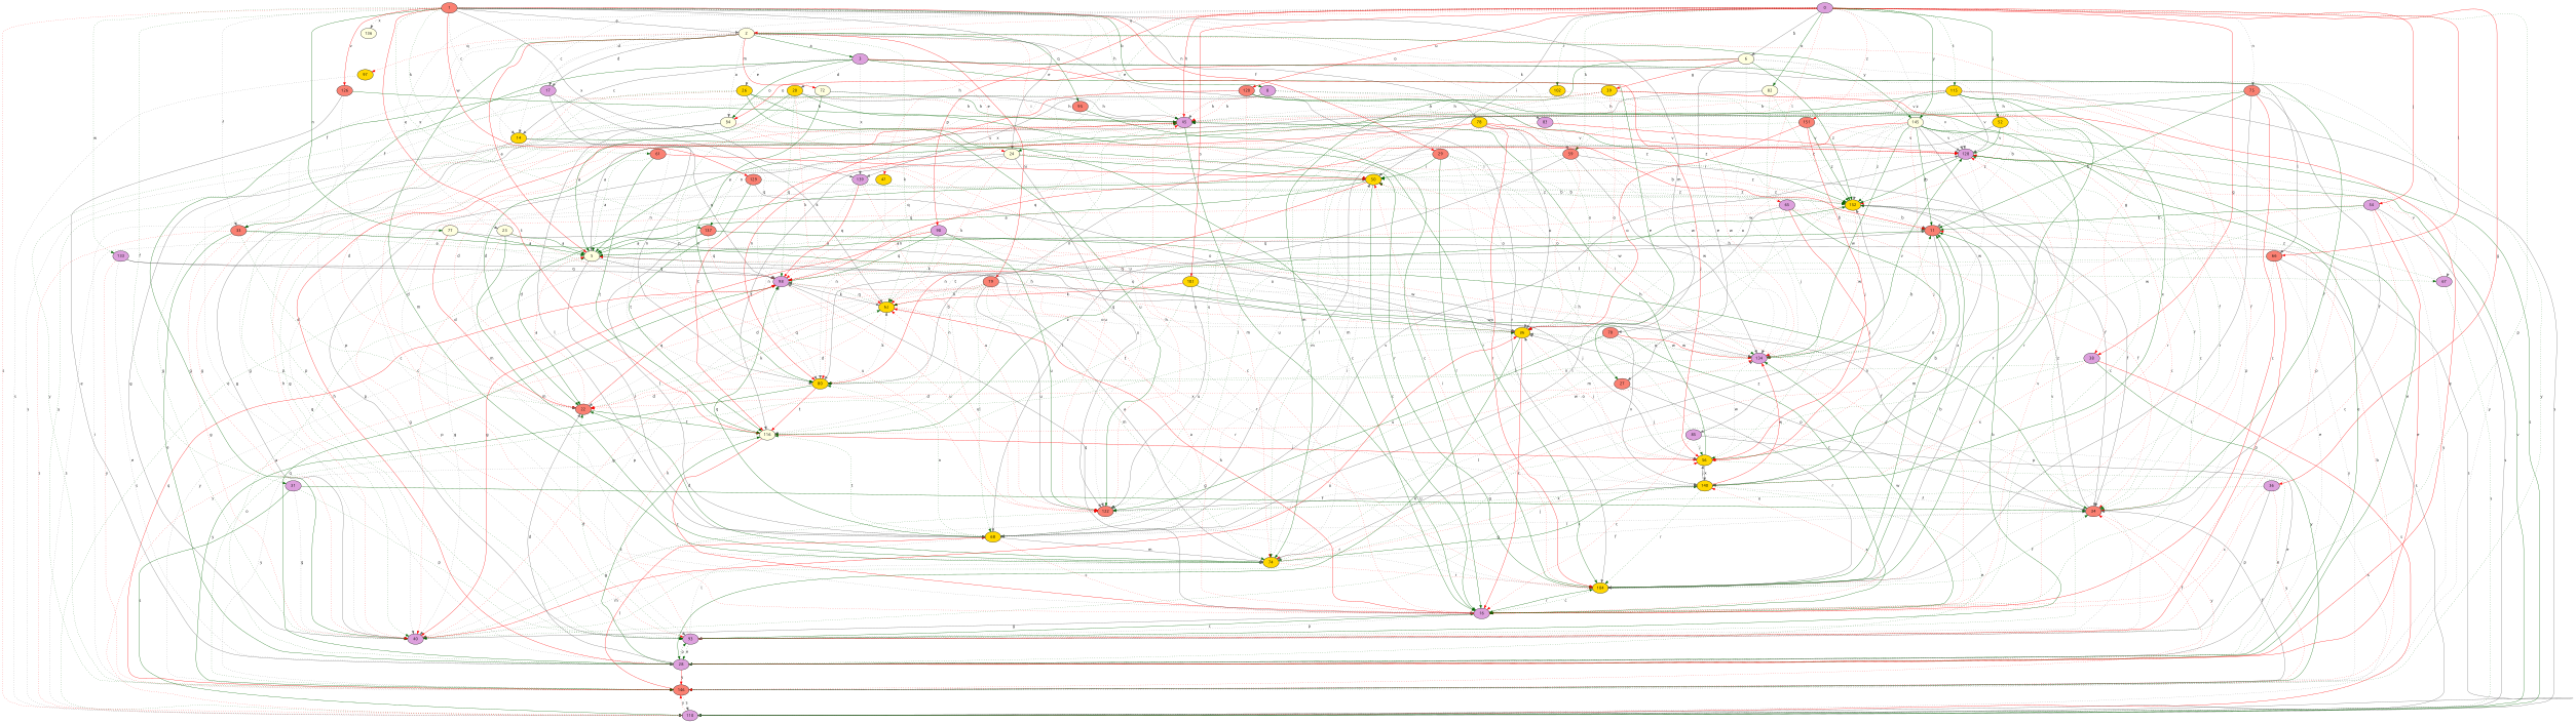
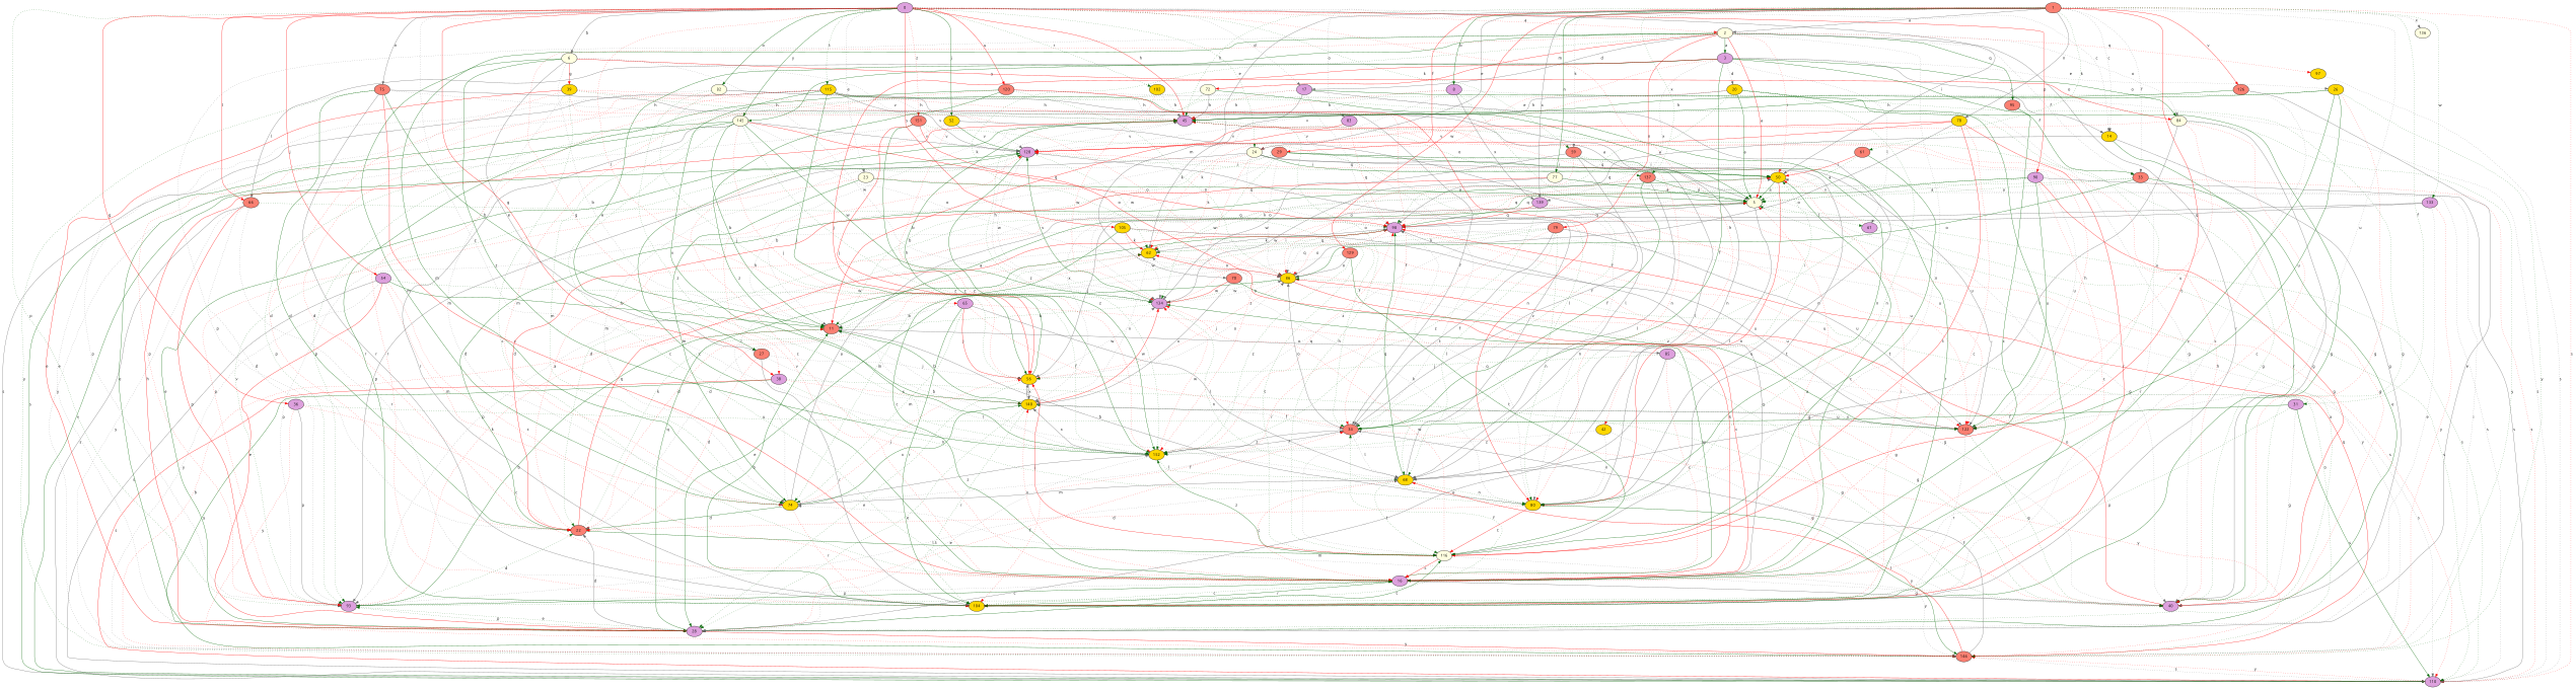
  strict digraph {
    fontname=Ubuntu
    node [fillcolor=plum fontname=Ubuntu style=filled]
    edge [color=gray40 fontname=Ubuntu style=dotted]
    2 [fillcolor=lightyellow]
    0
    6 [fillcolor=lightyellow]
    14 [fillcolor=gold]
    17
    23 [fillcolor=lightyellow]
    24 [fillcolor=lightyellow]
    36
    38
    42 [fillcolor=gold]
    45
    50 [fillcolor=gold]
    52 [fillcolor=gold]
    54
    59 [fillcolor=salmon]
    65
    66 [fillcolor=salmon]
    75 [fillcolor=salmon]
    82 [fillcolor=lightyellow]
    90
    93
    102 [fillcolor=gold]
    105 [fillcolor=gold]
    115 [fillcolor=gold]
    120 [fillcolor=salmon]
    145 [fillcolor=lightyellow]
    151 [fillcolor=salmon]
    152 [fillcolor=gold]
    33 [fillcolor=salmon]
    3
    5 [fillcolor=lightyellow]
    62 [fillcolor=gold]
    72 [fillcolor=lightyellow]
    74 [fillcolor=gold]
    79 [fillcolor=salmon]
    80 [fillcolor=gold]
    84 [fillcolor=lightyellow]
    95 [fillcolor=salmon]
    97 [fillcolor=gold]
    104 [fillcolor=gold]
    27 [fillcolor=salmon]
    11 [fillcolor=salmon]
    39 [fillcolor=gold]
    128
    134
    98
    40
    28
    122 [fillcolor=salmon]
    116 [fillcolor=lightyellow]
    16
    146 [fillcolor=salmon]
    110
    140 [fillcolor=gold]
    137 [fillcolor=salmon]
    22 [fillcolor=salmon]
    68 [fillcolor=gold]
    34 [fillcolor=salmon]
    86 [fillcolor=gold]
    56 [fillcolor=gold]
    1 [fillcolor=salmon]
    8
    29 [fillcolor=salmon]
    31
    61 [fillcolor=salmon]
    70 [fillcolor=salmon]
    77 [fillcolor=lightyellow]
    78 [fillcolor=gold]
    83
    126 [fillcolor=salmon]
    129 [fillcolor=salmon]
    133
    136 [fillcolor=lightyellow]
    139
    20 [fillcolor=gold]
    26 [fillcolor=gold]
    67
    85
    2 -> 17 [label=d style=solid]
    2 -> 38 [color=red label=g]
    2 -> 50 [color=red label=i]
    2 -> 93 [label=p]
    2 -> 145 [color=darkgreen label=y style=solid]
    2 -> 33 [label=f]
    2 -> 3 [color=darkgreen label=a style=solid]
    2 -> 5 [color=red label=a style=solid]
    2 -> 62 [color=darkgreen label=k]
    2 -> 72 [color=red label=m style=solid]
    2 -> 74 [color=darkgreen label=m style=solid]
    2 -> 79 [color=red label=n style=solid]
    2 -> 80 [label=n]
    2 -> 84 [label=o]
    2 -> 95 [color=darkgreen label=q style=solid]
    2 -> 97 [color=red label=q]
    2 -> 104 [label=r style=solid]
    0 -> 2 [color=red label=a]
    0 -> 6 [label=b style=solid]
    0 -> 14 [label=c]
    0 -> 17 [label=d]
    0 -> 23 [label=e]
    0 -> 24 [color=darkgreen label=e]
    0 -> 36 [color=red label=g style=solid]
    0 -> 38 [color=red label=g style=solid]
    0 -> 42 [color=red label=h]
    0 -> 45 [color=red label=h style=solid]
    0 -> 50 [label=i style=solid]
    0 -> 52 [color=darkgreen label=j style=solid]
    0 -> 54 [color=red label=j style=solid]
    0 -> 59 [color=darkgreen label=k]
    0 -> 65 [color=red label=l]
    0 -> 66 [color=red label=l style=solid]
-   0 -> 75 [label=n]
+   0 -> 75 [label=n style=solid]
    0 -> 82 [color=darkgreen label=o style=solid]
    0 -> 90 [color=red label=p style=solid]
    0 -> 93 [color=darkgreen label=p]
    0 -> 102 [color=darkgreen label=r]
    0 -> 105 [color=red label=s style=solid]
    0 -> 115 [color=darkgreen label=t]
    0 -> 120 [color=red label=u style=solid]
    0 -> 145 [color=darkgreen label=y style=solid]
    0 -> 151 [color=red label=z]
    0 -> 152 [label=z]
    6 -> 152 [color=darkgreen label=z style=solid]
    6 -> 74 [color=darkgreen label=m style=solid]
    6 -> 84 [color=red label=o style=solid]
    6 -> 27 [label=e style=solid]
    6 -> 11 [label=b]
    6 -> 39 [color=red label=g style=solid]
    6 -> 128 [label=v]
    6 -> 134 [label=w]
    14 -> 104 [color=darkgreen label=r style=solid]
    14 -> 98 [label=q style=solid]
    14 -> 40 [label=g style=solid]
    17 -> 45 [color=red label=h]
    17 -> 62 [label=k style=solid]
    17 -> 80 [label=n style=solid]
    17 -> 98 [label=q]
    17 -> 40 [color=darkgreen label=g style=solid]
    17 -> 28 [label=e]
    23 -> 93 [color=red label=p]
    23 -> 5 [color=darkgreen label=a style=solid]
    23 -> 74 [color=darkgreen label=m style=solid]
    23 -> 122 [color=red label=u]
    24 -> 50 [color=darkgreen label=i style=solid]
    24 -> 93 [label=p style=solid]
    24 -> 152 [color=red label=z]
    24 -> 62 [color=red label=k]
    24 -> 11 [label=b]
    24 -> 98 [label=q]
    24 -> 122 [label=u style=solid]
    24 -> 116 [label=t style=solid]
    36 -> 93 [label=p style=solid]
    36 -> 122 [color=darkgreen label=u]
    36 -> 16 [color=red label=c]
    36 -> 146 [color=red label=y]
    38 -> 80 [color=darkgreen label=n]
    38 -> 40 [color=darkgreen label=g]
    38 -> 146 [color=darkgreen label=y style=solid]
    38 -> 110 [color=red label=s style=solid]
    38 -> 140 [color=red label=x]
    42 -> 152 [label=z]
    42 -> 80 [label=n]
    42 -> 40 [label=g]
    45 -> 128 [label=v]
    45 -> 40 [color=darkgreen label=g]
    45 -> 116 [label=t]
    45 -> 16 [color=darkgreen label=c style=solid]
    45 -> 137 [color=darkgreen label=o]
-   50 -> 152 [label=z]
+   152 -> 50 [label=z]
    50 -> 5 [color=darkgreen label=a style=solid]
    50 -> 80 [color=red label=n style=solid]
    50 -> 16 [color=darkgreen label=c style=solid]
    50 -> 22 [color=darkgreen label=d style=solid]
    52 -> 152 [color=red label=z]
    52 -> 128 [color=darkgreen label=v style=solid]
    52 -> 16 [color=red label=c]
    52 -> 68 [label=l style=solid]
    54 -> 74 [color=red label=m]
    54 -> 11 [color=darkgreen label=b style=solid]
    54 -> 134 [color=darkgreen label=w]
    54 -> 28 [color=red label=e style=solid]
    54 -> 16 [color=red label=c]
    54 -> 146 [label=y]
    54 -> 110 [label=s style=solid]
    59 -> 50 [color=darkgreen label=i]
    59 -> 134 [label=w style=solid]
    59 -> 68 [label=l style=solid]
    59 -> 34 [label=f style=solid]
    59 -> 86 [color=red label=o]
    65 -> 74 [color=darkgreen label=m]
    65 -> 104 [color=darkgreen label=r style=solid]
    65 -> 11 [label=b]
    65 -> 40 [color=red label=g]
    65 -> 68 [label=l style=solid]
    65 -> 34 [color=red label=f]
    65 -> 56 [color=red label=j style=solid]
    66 -> 93 [color=red label=p style=solid]
    66 -> 104 [label=r]
    66 -> 98 [color=darkgreen label=q]
    66 -> 146 [label=y]
    66 -> 110 [label=s style=solid]
    66 -> 22 [label=d]
    75 -> 45 [label=h]
    75 -> 104 [label=r style=solid]
    75 -> 11 [color=darkgreen label=b style=solid]
    75 -> 16 [color=red label=c style=solid]
    75 -> 146 [color=darkgreen label=y]
    75 -> 22 [color=darkgreen label=d style=solid]
    75 -> 34 [label=f style=solid]
    82 -> 45 [label=h]
    82 -> 93 [label=p]
    82 -> 152 [color=darkgreen label=z]
    82 -> 5 [label=a style=solid]
    82 -> 56 [color=darkgreen label=j]
    90 -> 5 [color=darkgreen label=a]
    90 -> 62 [color=darkgreen label=k]
    90 -> 98 [color=darkgreen label=q style=solid]
    90 -> 40 [color=red label=g style=solid]
    90 -> 122 [color=darkgreen label=u style=solid]
    90 -> 16 [color=red label=c]
    90 -> 110 [label=s style=solid]
    93 -> 62 [color=red label=k]
    93 -> 11 [color=darkgreen label=b style=solid]
    93 -> 128 [color=darkgreen label=v]
    93 -> 28 [color=darkgreen label=e]
    93 -> 16 [color=darkgreen label=c style=solid]
    93 -> 22 [color=darkgreen label=d]
    93 -> 68 [label=l]
    102 -> 45 [label=h]
    102 -> 134 [color=red label=w]
    105 -> 93 [label=p]
    105 -> 62 [color=red label=k style=solid]
    105 -> 134 [label=w]
    105 -> 40 [color=red label=g]
    105 -> 122 [label=u style=solid]
    105 -> 116 [color=darkgreen label=t]
    105 -> 16 [color=darkgreen label=c style=solid]
    115 -> 45 [color=red label=h]
    115 -> 93 [color=red label=p]
    115 -> 5 [color=darkgreen label=a style=solid]
    115 -> 80 [label=n style=solid]
    115 -> 104 [color=red label=r]
    115 -> 128 [label=v style=solid]
    115 -> 122 [color=darkgreen label=u]
    115 -> 110 [label=s style=solid]
    115 -> 140 [color=darkgreen label=x style=solid]
    115 -> 22 [color=red label=d]
    115 -> 56 [color=darkgreen label=j style=solid]
    120 -> 45 [label=h]
    120 -> 152 [color=darkgreen label=z style=solid]
    120 -> 74 [color=red label=m]
    120 -> 80 [color=red label=n style=solid]
    120 -> 104 [color=darkgreen label=r style=solid]
    120 -> 40 [label=g]
    120 -> 86 [color=darkgreen label=o]
    145 -> 152 [color=darkgreen label=z]
    145 -> 74 [color=darkgreen label=m]
    145 -> 104 [label=r style=solid]
    145 -> 11 [color=darkgreen label=b style=solid]
    145 -> 128 [label=v style=solid]
    145 -> 134 [color=darkgreen label=w style=solid]
    145 -> 98 [color=red label=q style=solid]
    145 -> 28 [color=darkgreen label=e style=solid]
    145 -> 16 [color=darkgreen label=c]
    145 -> 110 [color=darkgreen label=s style=solid]
    145 -> 86 [label=o]
    145 -> 56 [color=red label=j]
    151 -> 152 [color=darkgreen label=z style=solid]
    151 -> 128 [label=v]
    151 -> 146 [label=y]
    151 -> 68 [color=darkgreen label=l]
    151 -> 86 [color=red label=o style=solid]
    151 -> 56 [color=red label=j style=solid]
    152 -> 11 [label=b]
    152 -> 134 [color=red label=w]
    152 -> 98 [color=red label=q]
    152 -> 28 [label=e]
    152 -> 140 [label=x style=solid]
    152 -> 68 [color=darkgreen label=l]
    152 -> 34 [label=f style=solid]
    33 -> 5 [color=darkgreen label=a]
    33 -> 104 [label=r]
    33 -> 40 [color=red label=g]
    33 -> 28 [color=darkgreen label=e style=solid]
    33 -> 110 [color=red label=s]
    33 -> 22 [color=darkgreen label=d]
    33 -> 86 [color=darkgreen label=o style=solid]
    3 -> 14 [label=c style=solid]
    3 -> 24 [color=red label=e]
    3 -> 66 [label=l style=solid]
    3 -> 33 [color=darkgreen label=f style=solid]
    3 -> 84 [color=darkgreen label=o style=solid]
    3 -> 27 [color=darkgreen label=e style=solid]
    3 -> 34 [color=darkgreen label=f style=solid]
    3 -> 56 [color=red label=j style=solid]
    3 -> 139 [label=x]
    3 -> 20 [label=d]
    3 -> 26 [label=e]
    3 -> 67 [label=l]
    5 -> 98 [label=q style=solid]
    5 -> 110 [color=darkgreen label=s]
    5 -> 68 [label=l style=solid]
    5 -> 67 [color=darkgreen label=l]
    62 -> 98 [color=darkgreen label=q]
    62 -> 122 [color=red label=u]
    62 -> 140 [label=x]
    62 -> 22 [color=red label=d]
    62 -> 86 [label=o]
    72 -> 45 [label=h style=solid]
    72 -> 93 [color=darkgreen label=p]
    72 -> 152 [color=darkgreen label=z]
    72 -> 80 [color=darkgreen label=n style=solid]
    74 -> 50 [label=i]
    74 -> 152 [label=z style=solid]
    74 -> 5 [label=a style=solid]
    74 -> 104 [color=red label=r]
    74 -> 140 [color=darkgreen label=x style=solid]
    74 -> 22 [color=darkgreen label=d style=solid]
    74 -> 34 [label=f]
    74 -> 56 [color=red label=j]
    79 -> 93 [label=p]
    79 -> 62 [color=darkgreen label=k]
    79 -> 74 [color=darkgreen label=m]
    79 -> 80 [color=darkgreen label=n]
    79 -> 104 [color=red label=r]
    79 -> 122 [label=u style=solid]
    79 -> 110 [color=red label=s]
    79 -> 68 [color=darkgreen label=l]
    79 -> 34 [label=f style=solid]
    80 -> 62 [label=k]
    80 -> 11 [label=b style=solid]
    80 -> 98 [label=q]
    80 -> 116 [color=red label=t style=solid]
    80 -> 146 [color=darkgreen label=y style=solid]
    80 -> 22 [color=red label=d]
    84 -> 128 [color=red label=v]
    84 -> 40 [label=g style=solid]
    84 -> 122 [color=red label=u]
    84 -> 16 [color=red label=c]
    84 -> 146 [color=darkgreen label=y]
    84 -> 68 [label=l style=solid]
    95 -> 16 [color=darkgreen label=c style=solid]
    97 -> 110 [label=s]
    104 -> 50 [color=red label=i]
    104 -> 11 [color=darkgreen label=b style=solid]
    104 -> 16 [color=darkgreen label=c]
    104 -> 34 [color=darkgreen label=f]
    27 -> 104 [label=r style=solid]
    27 -> 22 [color=red label=d]
    27 -> 68 [label=l]
    27 -> 56 [label=j]
    11 -> 5 [color=darkgreen label=a style=solid]
    11 -> 85 [label=o style=solid]
    39 -> 45 [color=darkgreen label=h]
    39 -> 74 [label=m]
    39 -> 80 [color=red label=n]
    39 -> 28 [color=red label=e style=solid]
    39 -> 16 [color=darkgreen label=c]
    39 -> 22 [color=red label=d]
    39 -> 34 [color=red label=f]
    39 -> 86 [color=red label=o]
    128 -> 50 [color=darkgreen label=i]
    128 -> 152 [color=darkgreen label=z style=solid]
    128 -> 134 [label=w]
    128 -> 28 [color=darkgreen label=e style=solid]
    128 -> 34 [color=darkgreen label=f]
    134 -> 45 [label=h]
    134 -> 50 [color=red label=i]
    134 -> 80 [color=darkgreen label=n]
    134 -> 11 [color=darkgreen label=b]
    134 -> 128 [color=darkgreen label=v style=solid]
    134 -> 86 [label=o]
    98 -> 62 [label=k style=solid]
    98 -> 122 [color=red label=u]
    98 -> 146 [label=y]
    98 -> 86 [color=red label=o]
    40 -> 45 [color=red label=h]
    40 -> 74 [label=m]
    40 -> 86 [color=red label=o style=solid]
    28 -> 45 [color=red label=h style=solid]
    28 -> 93 [color=darkgreen label=p]
    28 -> 5 [color=darkgreen label=a]
    28 -> 98 [color=darkgreen label=q style=solid]
    28 -> 116 [color=darkgreen label=t style=solid]
    28 -> 146 [color=red label=y style=solid]
    28 -> 22 [label=d style=solid]
    28 -> 34 [color=red label=f]
    122 -> 45 [color=red label=h]
    122 -> 104 [label=r]
    122 -> 40 [color=darkgreen label=g]
    122 -> 140 [color=darkgreen label=x]
    116 -> 45 [color=darkgreen label=h]
    116 -> 152 [color=darkgreen label=z style=solid]
    116 -> 134 [color=red label=w]
    116 -> 16 [color=red label=c style=solid]
    116 -> 146 [label=y]
    116 -> 56 [color=red label=j style=solid]
    16 -> 93 [label=p]
    16 -> 5 [color=red label=a]
    16 -> 62 [color=red label=k style=solid]
    16 -> 104 [color=darkgreen label=r style=solid]
    16 -> 128 [color=red label=v]
    16 -> 134 [color=darkgreen label=w style=solid]
    16 -> 98 [label=q style=solid]
    16 -> 40 [label=g style=solid]
    16 -> 140 [color=red label=x]
    146 -> 50 [label=i]
    146 -> 11 [color=red label=b]
    146 -> 98 [color=red label=q style=solid]
    146 -> 110 [label=s]
    146 -> 68 [color=red label=l style=solid]
    146 -> 34 [label=f style=solid]
    146 -> 86 [color=darkgreen label=o]
    110 -> 128 [color=darkgreen label=v style=solid]
    110 -> 146 [color=red label=y]
    140 -> 45 [label=h]
    140 -> 104 [color=darkgreen label=r]
    140 -> 11 [color=darkgreen label=b style=solid]
    140 -> 134 [color=red label=w style=solid]
    140 -> 28 [color=darkgreen label=e]
    140 -> 122 [label=u style=solid]
    140 -> 34 [label=f]
    140 -> 56 [label=j style=solid]
    137 -> 5 [color=darkgreen label=a style=solid]
    137 -> 98 [color=red label=q]
    137 -> 40 [label=g]
    137 -> 68 [label=l style=solid]
    137 -> 34 [color=darkgreen label=f style=solid]
    137 -> 86 [label=o]
    22 -> 5 [color=red label=a]
    22 -> 62 [color=darkgreen label=k]
    22 -> 98 [color=red label=q style=solid]
    22 -> 116 [color=darkgreen label=t style=solid]
    68 -> 74 [label=m style=solid]
    68 -> 80 [color=darkgreen label=n]
    68 -> 128 [label=v style=solid]
    68 -> 98 [color=darkgreen label=q style=solid]
    68 -> 116 [color=darkgreen label=t]
    68 -> 16 [color=red label=c]
    34 -> 152 [label=z style=solid]
    34 -> 146 [color=red label=y]
    34 -> 68 [label=l]
    34 -> 86 [label=o style=solid]
    86 -> 134 [color=darkgreen label=w]
    86 -> 98 [label=q]
    86 -> 40 [label=g]
    86 -> 28 [color=darkgreen label=e style=solid]
    86 -> 16 [color=red label=c style=solid]
    86 -> 56 [color=red label=j]
    56 -> 45 [color=darkgreen label=h style=solid]
    56 -> 134 [label=w]
    56 -> 28 [color=darkgreen label=e]
    56 -> 140 [label=x style=solid]
    56 -> 86 [label=o]
    1 -> 2 [label=a style=solid]
    1 -> 14 [label=c]
    1 -> 24 [label=e style=solid]
    1 -> 45 [color=darkgreen label=h]
    1 -> 59 [label=k]
    1 -> 33 [label=f]
    1 -> 122 [label=u]
    1 -> 116 [color=red label=t style=solid]
    1 -> 110 [color=red label=s]
    1 -> 137 [color=darkgreen label=x]
    1 -> 8 [color=darkgreen label=b style=solid]
    1 -> 29 [color=red label=f style=solid]
    1 -> 31 [color=darkgreen label=f]
    1 -> 61 [color=darkgreen label=k]
    1 -> 70 [label=m style=solid]
    1 -> 77 [color=darkgreen label=n style=solid]
    1 -> 78 [label=n style=solid]
    1 -> 83 [label=o]
    1 -> 126 [color=red label=v style=solid]
    1 -> 129 [color=red label=w style=solid]
    1 -> 133 [color=darkgreen label=w]
    1 -> 136 [label=x]
    1 -> 139 [label=x style=solid]
    8 -> 45 [color=red label=h]
    8 -> 128 [label=v]
    8 -> 134 [label=w]
    8 -> 110 [label=s]
    8 -> 34 [color=darkgreen label=f]
    8 -> 139 [label=x style=solid]
    29 -> 50 [color=darkgreen label=i style=solid]
    29 -> 74 [label=m]
    29 -> 104 [color=darkgreen label=r style=solid]
    29 -> 11 [color=darkgreen label=b]
    29 -> 134 [color=darkgreen label=w]
    29 -> 122 [label=u]
    29 -> 140 [label=x]
    29 -> 86 [label=o]
    31 -> 93 [color=darkgreen label=p]
    31 -> 40 [label=g]
    31 -> 110 [color=darkgreen label=s style=solid]
    31 -> 34 [color=darkgreen label=f style=solid]
    61 -> 50 [color=red label=i style=solid]
    61 -> 5 [color=darkgreen label=a]
    61 -> 116 [color=darkgreen label=t style=solid]
    70 -> 134 [color=red label=w style=solid]
    70 -> 122 [color=darkgreen label=u style=solid]
    70 -> 140 [label=x style=solid]
    77 -> 5 [color=darkgreen label=a style=solid]
    77 -> 134 [label=w style=solid]
    77 -> 110 [label=s]
    77 -> 22 [color=red label=d style=solid]
    78 -> 104 [color=red label=r style=solid]
    78 -> 11 [color=red label=b style=solid]
    78 -> 128 [color=red label=v style=solid]
    78 -> 116 [color=red label=t style=solid]
    78 -> 16 [color=red label=c]
    78 -> 86 [label=o style=solid]
    83 -> 128 [color=red label=v style=solid]
    83 -> 98 [color=red label=q]
    126 -> 45 [color=darkgreen label=h style=solid]
    126 -> 28 [label=e style=solid]
    126 -> 16 [label=c]
    129 -> 152 [color=darkgreen label=z]
    129 -> 116 [color=darkgreen label=t style=solid]
    129 -> 22 [label=d]
    129 -> 86 [label=o style=solid]
    133 -> 98 [label=q style=solid]
    133 -> 28 [label=e]
    133 -> 146 [color=red label=y]
    133 -> 56 [label=j style=solid]
    139 -> 152 [color=darkgreen label=z]
    139 -> 80 [label=n]
    139 -> 98 [color=red label=q style=solid]
    139 -> 122 [color=red label=u]
    20 -> 45 [label=h style=solid]
    20 -> 5 [color=darkgreen label=a style=solid]
    20 -> 62 [color=red label=k]
    20 -> 80 [color=darkgreen label=n]
    20 -> 104 [color=darkgreen label=r style=solid]
    20 -> 98 [color=darkgreen label=q]
    20 -> 40 [color=darkgreen label=g]
    26 -> 45 [color=darkgreen label=h style=solid]
    26 -> 93 [color=darkgreen label=p]
    26 -> 40 [color=red label=g]
    26 -> 122 [color=darkgreen label=u style=solid]
    26 -> 16 [color=darkgreen label=c style=solid]
    26 -> 146 [color=darkgreen label=y]
    67 -> 152 [color=darkgreen label=z]
    67 -> 128 [color=red label=v]
    67 -> 110 [color=darkgreen label=s]
    85 -> 50 [color=darkgreen label=i]
    85 -> 40 [color=darkgreen label=g]
    85 -> 28 [label=e style=solid]
    85 -> 16 [color=red label=c]
    85 -> 110 [label=s]
    85 -> 56 [color=darkgreen label=j]
  }
